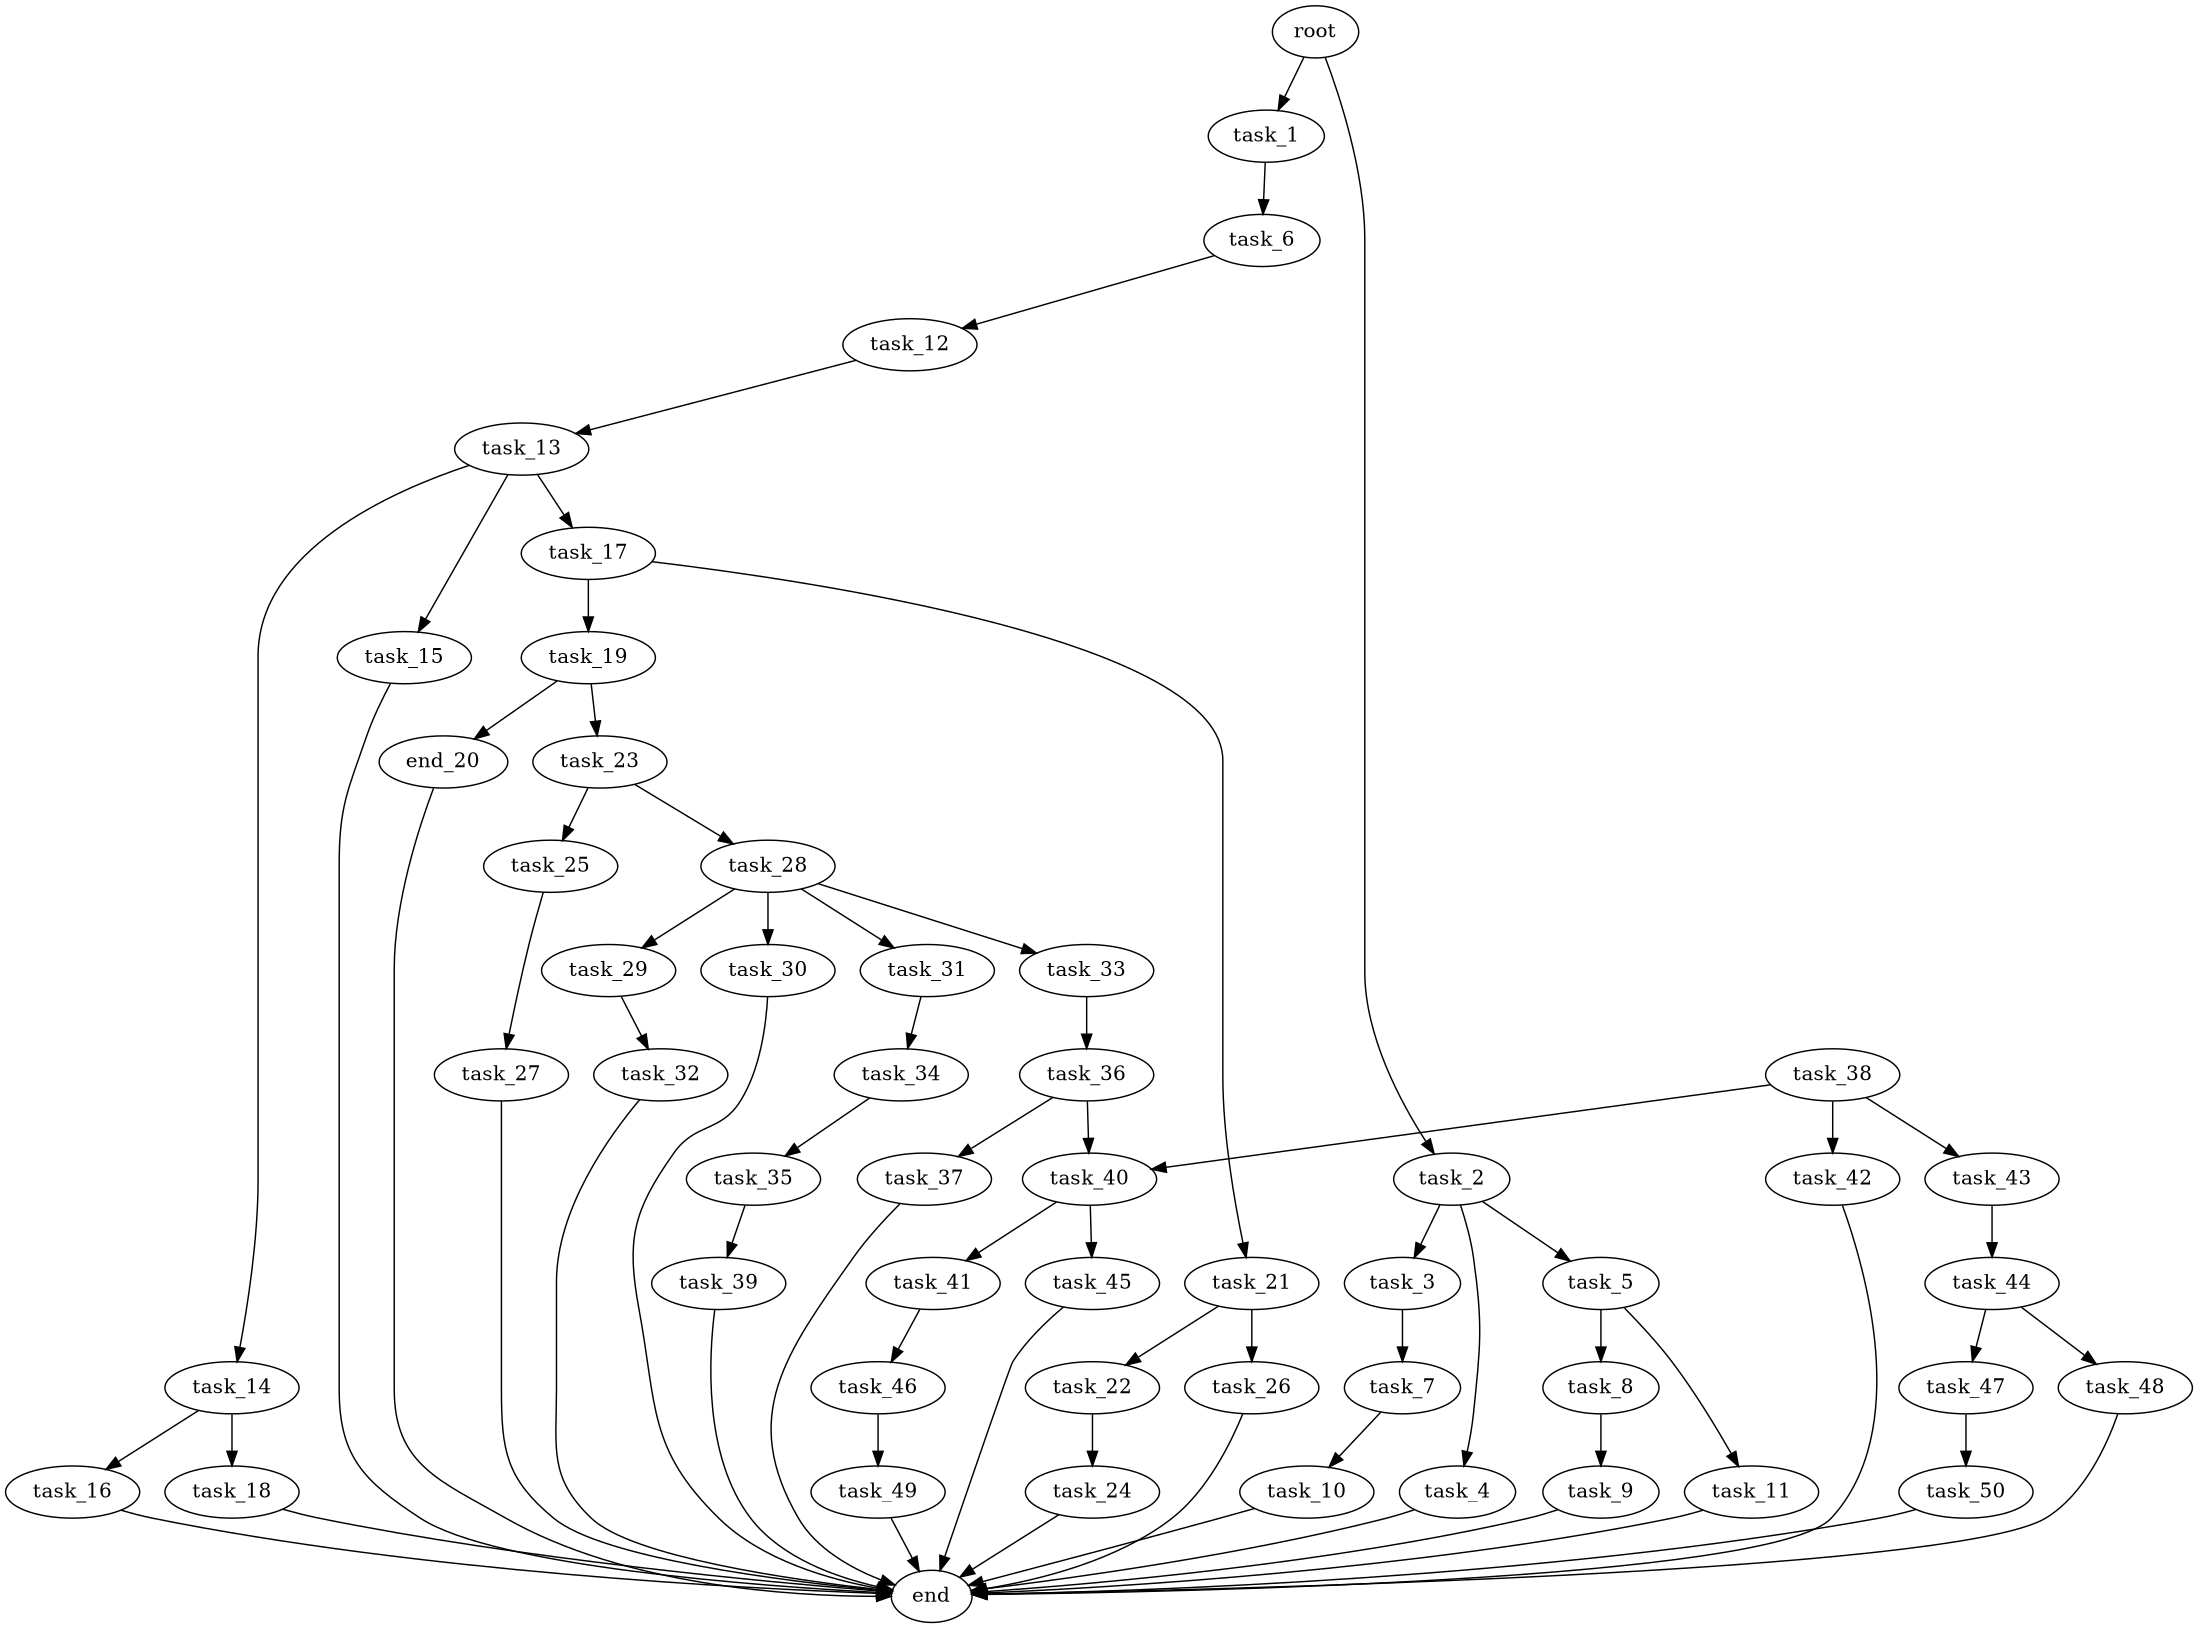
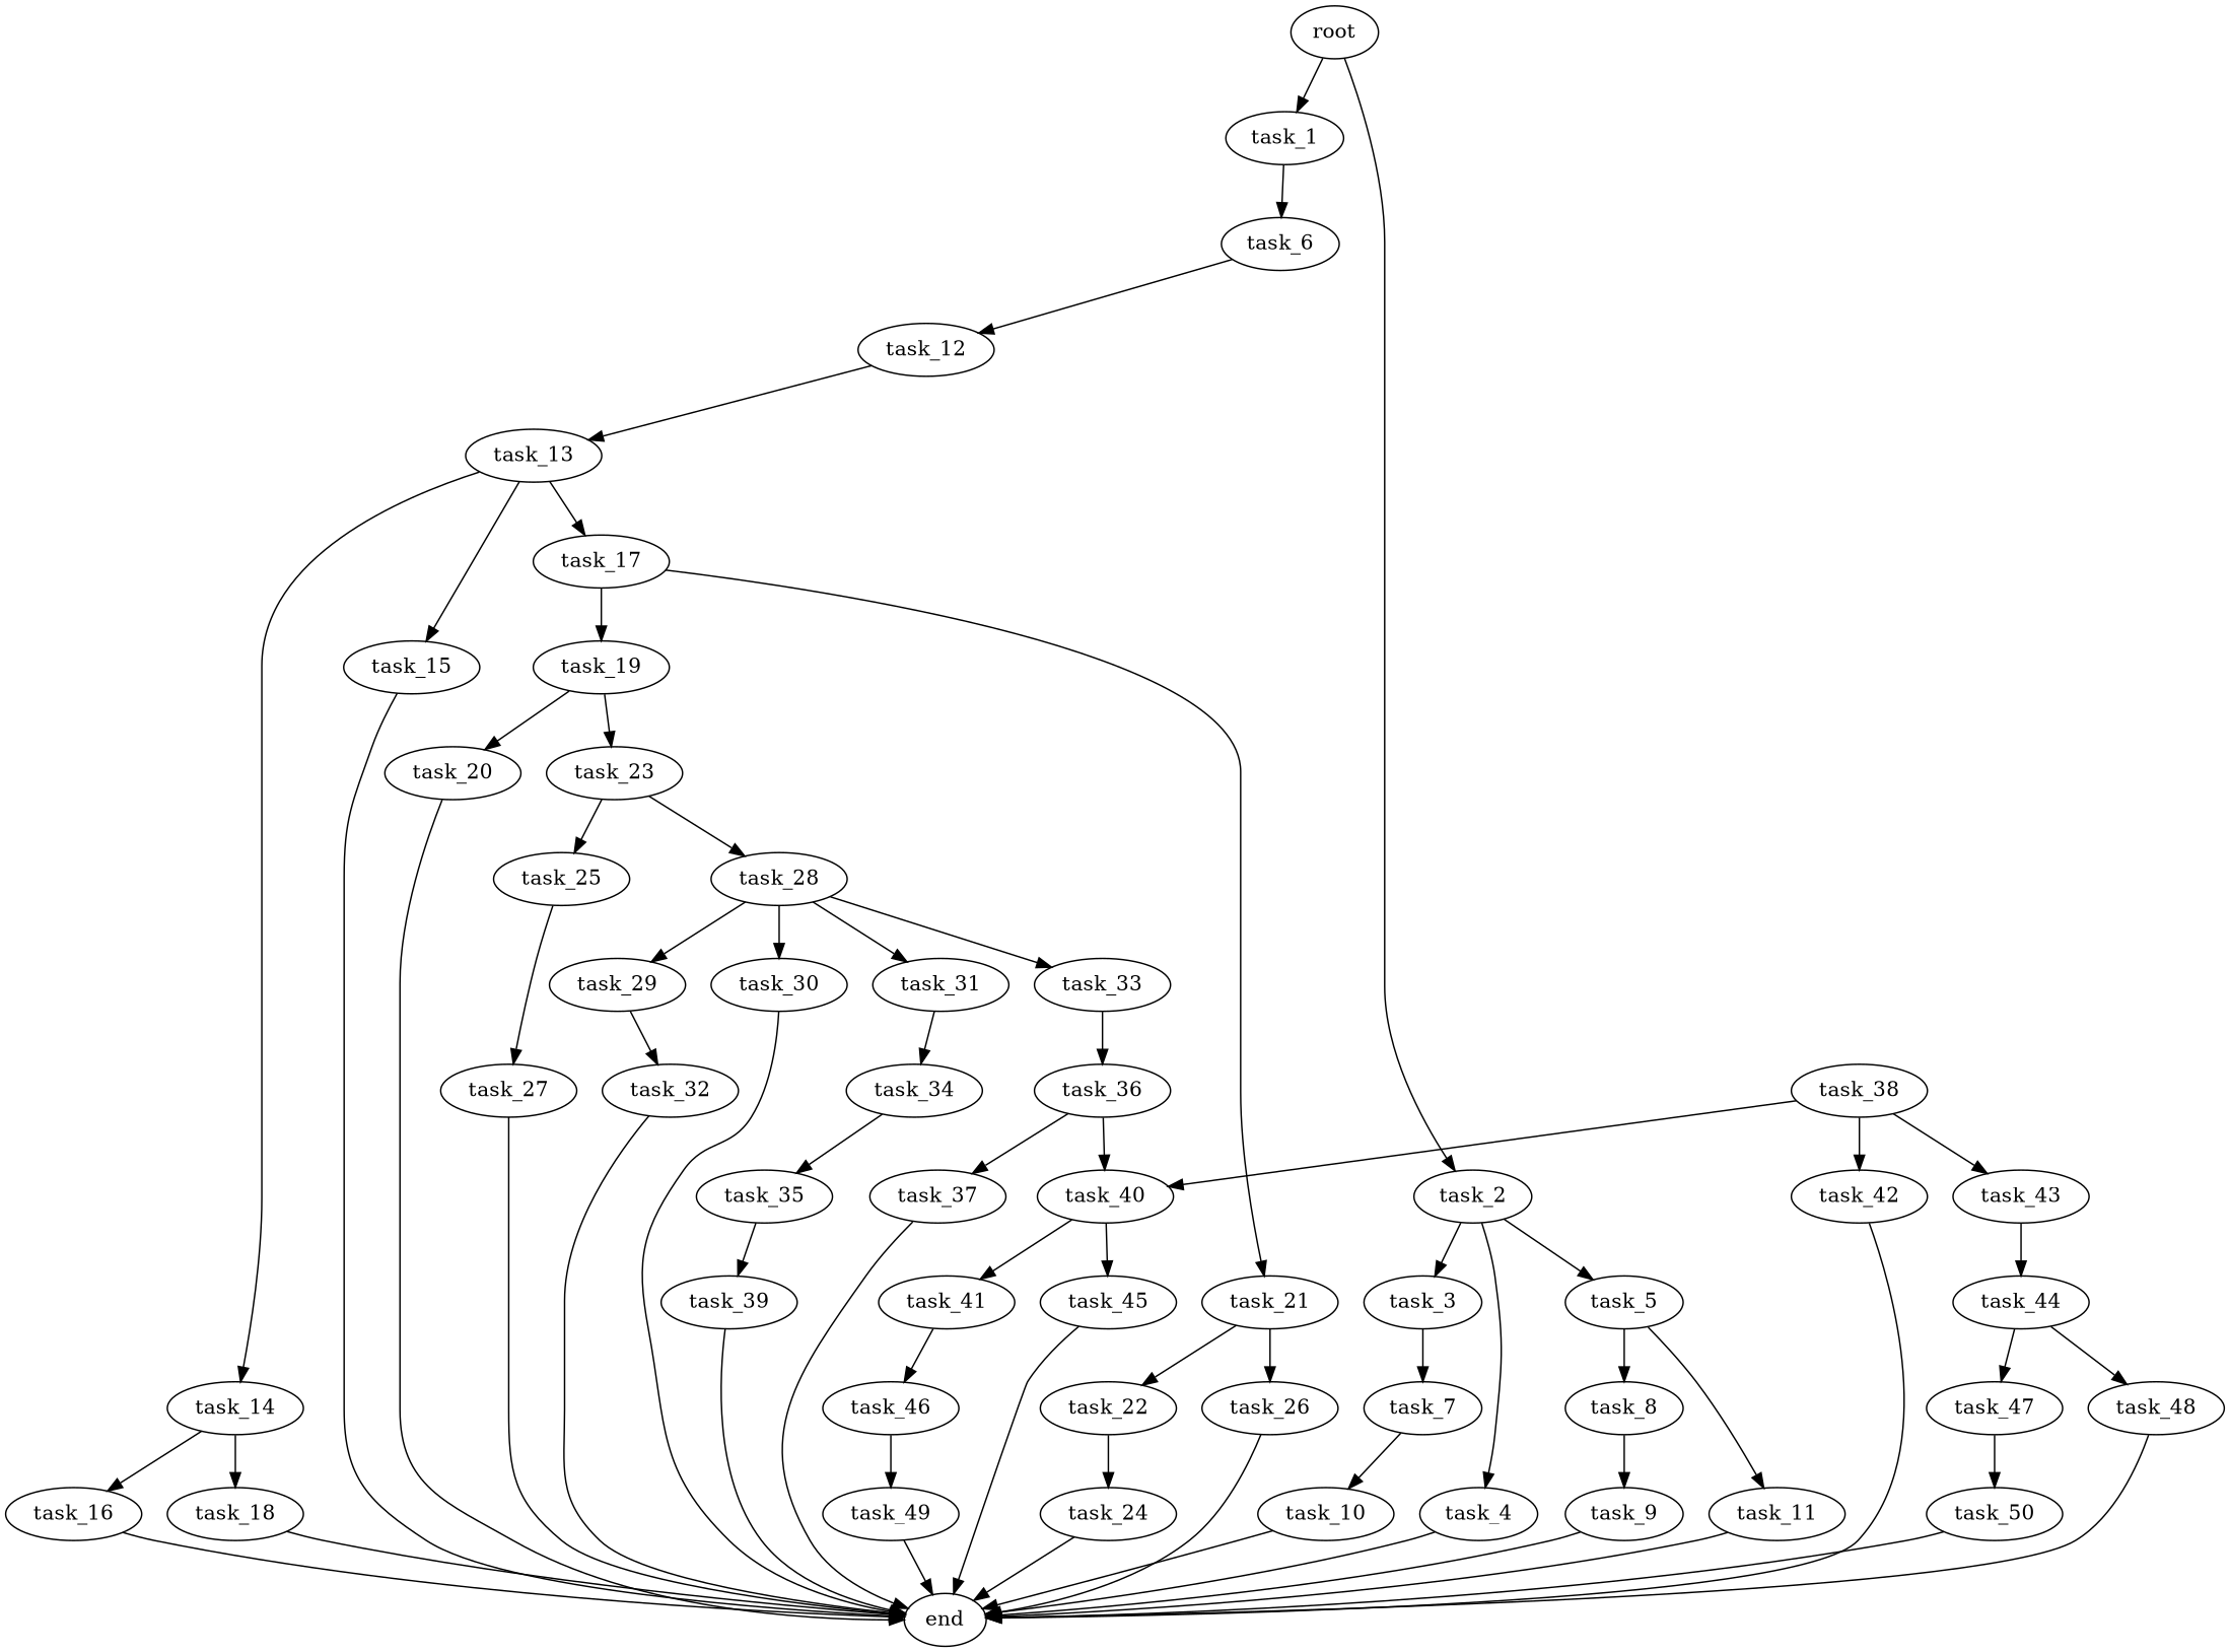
  digraph {
    root
    task_1
    task_2
    task_6
    task_3
    task_4
    task_5
    task_12
    task_7
    end
    task_8
    task_11
    task_10
    task_9
    task_13
    task_14
    task_15
    task_17
    task_16
    task_18
    task_19
    task_21
-   task_20 [label=end_20]
+   task_20
    task_23
    task_22
    task_26
    task_25
    task_28
    task_24
    task_27
    task_29
    task_30
    task_31
    task_33
    task_32
    task_34
    task_36
    task_35
    task_37
    task_40
    task_39
    task_38
    task_42
    task_43
    task_41
    task_45
    task_44
    task_46
    task_49
    task_47
    task_48
    task_50
    root -> task_1
    root -> task_2
    task_1 -> task_6
    task_2 -> task_3
    task_2 -> task_4
    task_2 -> task_5
    task_6 -> task_12
    task_3 -> task_7
    task_4 -> end
    task_5 -> task_8
    task_5 -> task_11
    task_12 -> task_13
    task_7 -> task_10
    task_8 -> task_9
    task_11 -> end
    task_10 -> end
    task_9 -> end
    task_13 -> task_14
    task_13 -> task_15
    task_13 -> task_17
    task_14 -> task_16
    task_14 -> task_18
    task_15 -> end
    task_17 -> task_19
    task_17 -> task_21
    task_16 -> end
    task_18 -> end
    task_19 -> task_20
    task_19 -> task_23
    task_21 -> task_22
    task_21 -> task_26
    task_20 -> end
    task_23 -> task_25
    task_23 -> task_28
    task_22 -> task_24
    task_26 -> end
    task_25 -> task_27
    task_28 -> task_29
    task_28 -> task_30
    task_28 -> task_31
    task_28 -> task_33
    task_24 -> end
    task_27 -> end
    task_29 -> task_32
    task_30 -> end
    task_31 -> task_34
    task_33 -> task_36
    task_32 -> end
    task_34 -> task_35
    task_36 -> task_37
    task_36 -> task_40
    task_35 -> task_39
    task_37 -> end
    task_40 -> task_41
    task_40 -> task_45
    task_39 -> end
    task_38 -> task_40
    task_38 -> task_42
    task_38 -> task_43
    task_42 -> end
    task_43 -> task_44
    task_41 -> task_46
    task_45 -> end
    task_44 -> task_47
    task_44 -> task_48
    task_46 -> task_49
    task_49 -> end
    task_47 -> task_50
    task_48 -> end
    task_50 -> end
  }
